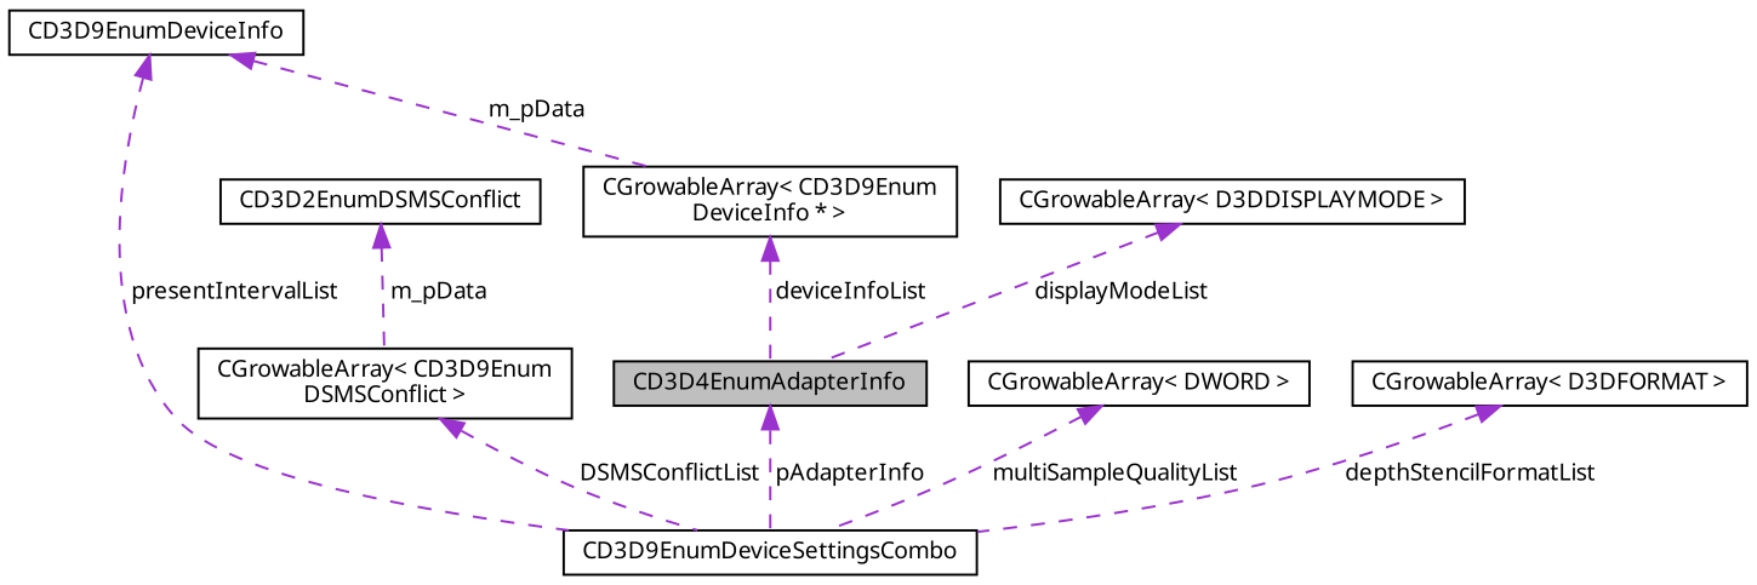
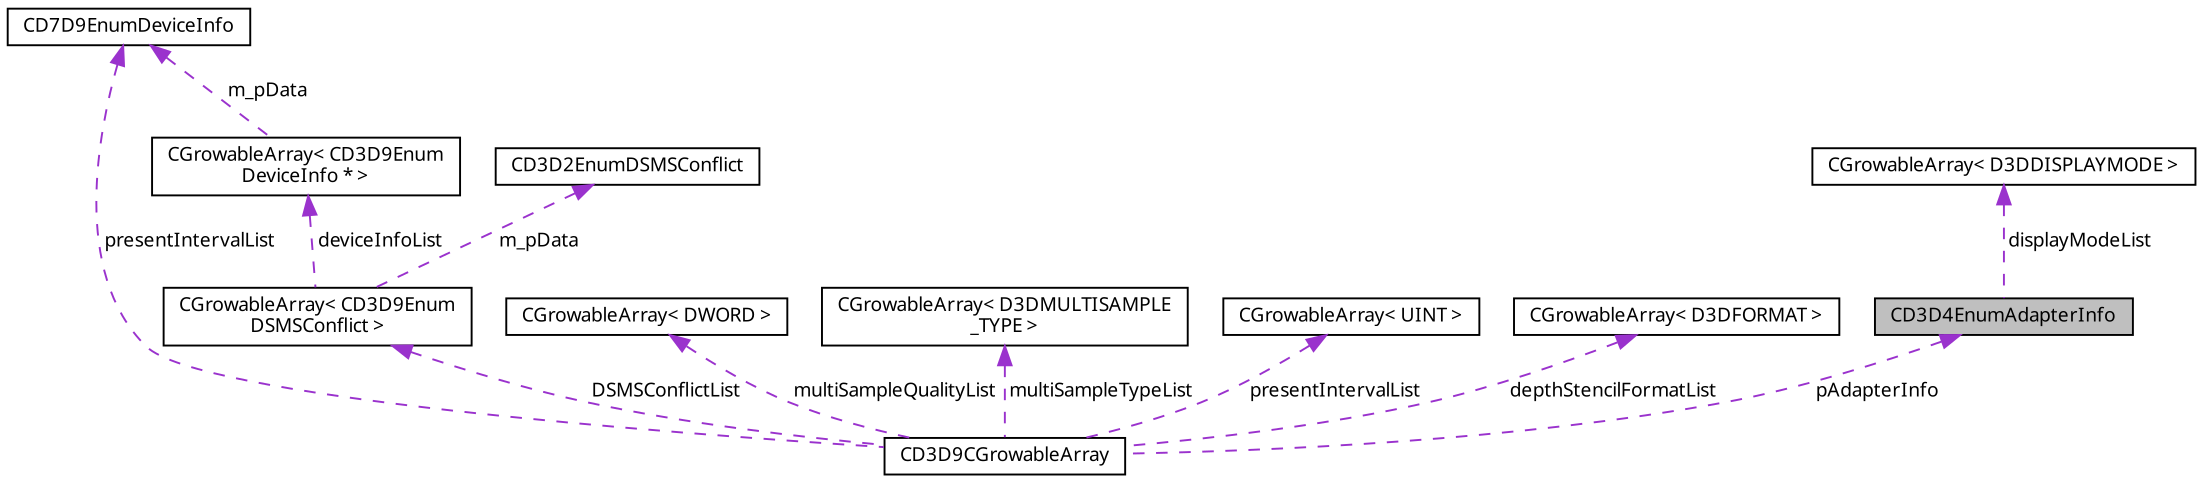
  digraph {
    fontname="Noto Sans"
    rankdir=TB
    node [color=black fillcolor=white fontname="Noto Sans" fontsize=10 shape=record style=filled]
    edge [color=darkorchid3 dir=back fontname="Noto Sans" fontsize=10 labelfontname=Helvetica labelfontsize=10 style=dashed]
    n1 [fillcolor=grey75 fontcolor=black height=0.2 label=CD3D4EnumAdapterInfo width=0.4]
-   n2 [height=0.2 label=CD3D9EnumDeviceSettingsCombo width=0.4]
+   n2 [height=0.2 label=CD3D9CGrowableArray width=0.4]
    n3 [height=0.2 label="CGrowableArray\< D3DDISPLAYMODE \>" width=0.4]
    n4 [height=0.2 label="CGrowableArray\< CD3D9Enum\lDeviceInfo * \>" width=0.4]
-   n5 [height=0.2 label=CD3D9EnumDeviceInfo width=0.4]
+   n5 [height=0.2 label=CD7D9EnumDeviceInfo width=0.4]
    n6 [height=0.2 label="CGrowableArray\< CD3D9Enum\lDSMSConflict \>" width=0.4]
    n7 [height=0.2 label=CD3D2EnumDSMSConflict width=0.4]
    n8 [height=0.2 label="CGrowableArray\< DWORD \>" width=0.4]
+   n9 [height=0.2 label="CGrowableArray\< D3DMULTISAMPLE\l_TYPE \>" width=0.4]
+   n10 [height=0.2 label="CGrowableArray\< UINT \>" width=0.4]
    n11 [height=0.2 label="CGrowableArray\< D3DFORMAT \>" width=0.4]
    n1 -> n2 [label=" pAdapterInfo"]
    n3 -> n1 [label=" displayModeList"]
-   n4 -> n1 [label=" deviceInfoList"]
+   n4 -> n6 [label=" deviceInfoList"]
    n5 -> n2 [label=" presentIntervalList"]
    n5 -> n4 [label=" m_pData"]
    n6 -> n2 [label=" DSMSConflictList"]
    n7 -> n6 [label=" m_pData"]
    n8 -> n2 [label=" multiSampleQualityList"]
+   n9 -> n2 [label=" multiSampleTypeList"]
+   n10 -> n2 [label=" presentIntervalList"]
    n11 -> n2 [label=" depthStencilFormatList"]
  }
